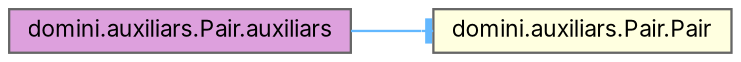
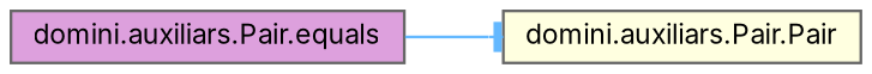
  digraph {
    rankdir=LR
    fontname=Inter
    node [fontname=Inter fontsize=10 shape=box style=filled]
-   n1 [color=gray40 fillcolor=plum fontcolor=black height=0.2 label="domini.auxiliars.Pair.auxiliars" width=0.4]
+   n1 [color=gray40 fillcolor=plum fontcolor=black height=0.2 label="domini.auxiliars.Pair.equals" width=0.4]
    n2 [color=grey40 fillcolor=lightyellow height=0.2 label="domini.auxiliars.Pair.Pair" width=0.4]
    n1 -> n2 [color=steelblue1 fontname=Inter fontsize=10 labelfontname=Helvetica labelfontsize=10 style=solid arrowhead=tee]
  }
